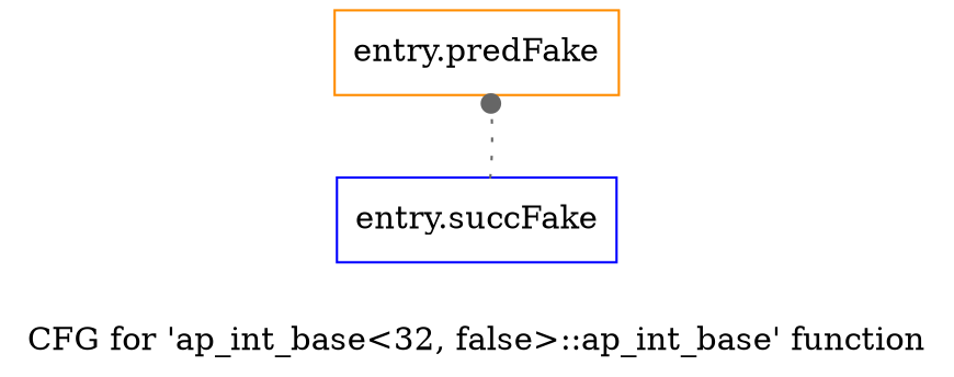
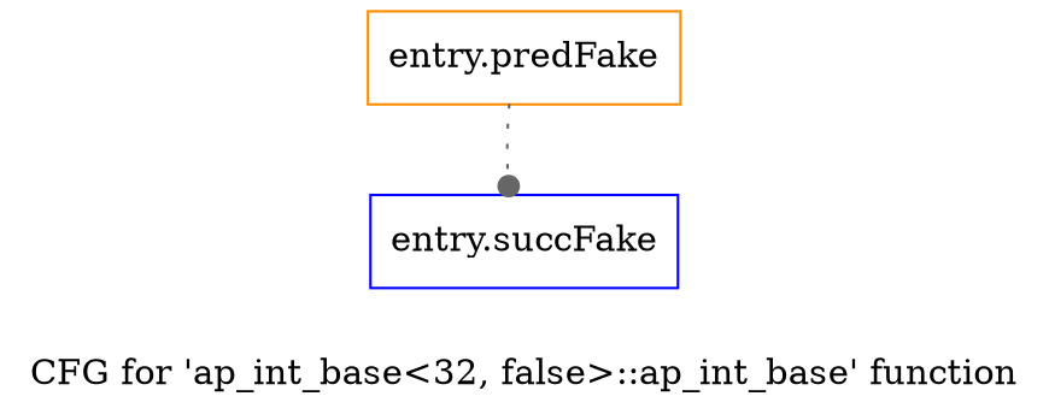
  digraph {
    label="CFG for 'ap_int_base\<32, false\>::ap_int_base' function"
    node [shape=record]
    n1 [label="{entry.predFake}" color=darkorange]
    n2 [filename="/home/omerfaruk/tools/Xilinx/Vitis_HLS/2023.2/include/etc/ap_int_base.h" label="{entry.succFake}" linenumber=208 color=blue]
-   n2 -> n1 [execusionnum=18 filename="/home/omerfaruk/tools/Xilinx/Vitis_HLS/2023.2/include/etc/ap_int_base.h" color=gray40 style=dotted arrowhead=dot]
+   n1 -> n2 [execusionnum=18 filename="/home/omerfaruk/tools/Xilinx/Vitis_HLS/2023.2/include/etc/ap_int_base.h" color=gray40 style=dotted arrowhead=dot]
  }
